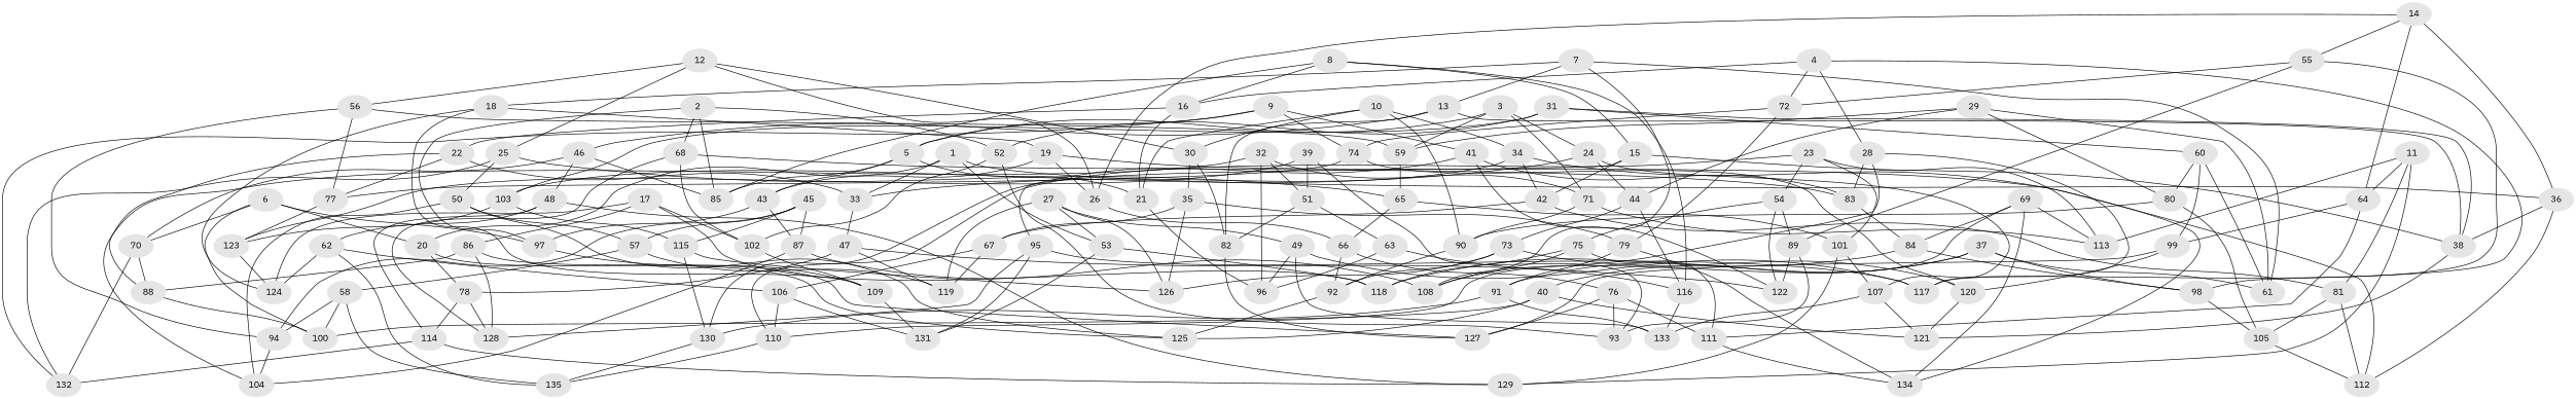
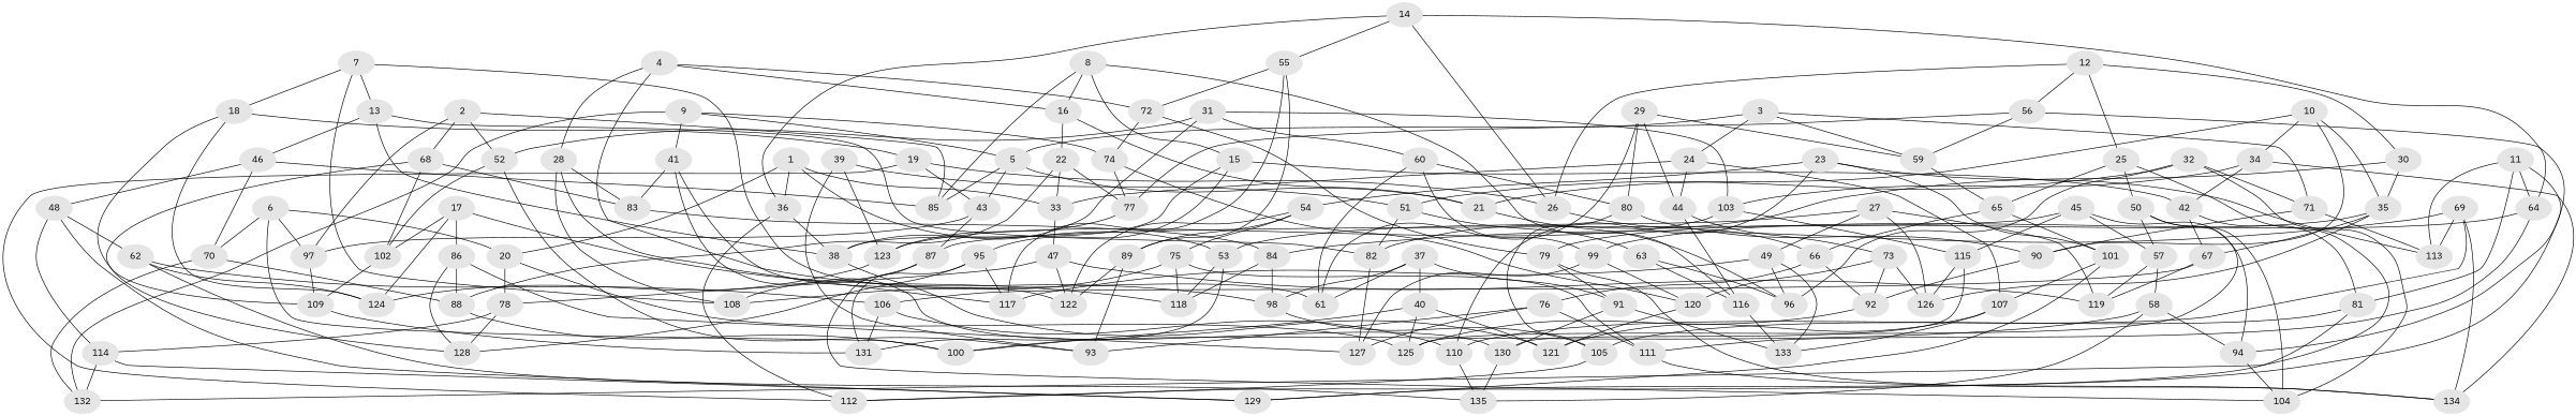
  graph {
    fontname="IBM Plex Sans"
    node [color=gray90 fontname="IBM Plex Sans" style=filled]
    edge [fontname="IBM Plex Sans"]
    1
    20
    33
    36
    53
    78
    125
    47
    38
    112
    118
    131
    2
    52
    68
    85
    97
    102
    93
    83
    128
    109
    3
    5
    24
    59
    71
    21
    43
    44
    107
    65
    90
    113
    4
    16
    28
    72
    98
    22
    108
    117
    74
    79
    105
    96
    87
    6
    70
    100
    132
    88
    7
    13
    18
    61
    46
    82
    124
    19
    8
    15
    116
    42
    95
    133
    9
    41
    39
    51
    123
    122
    130
    77
    120
    10
    30
    34
    35
    103
    134
    92
    11
    64
    81
    129
    99
    111
    12
    25
    26
    56
    50
    66
    94
    48
    63
    127
    14
    55
    89
    121
    67
    17
    86
    114
    23
    54
    101
    110
    75
    135
    73
    104
    57
    76
    27
    49
    119
    126
    84
    29
    80
    31
    60
    115
    32
    106
    91
    37
    40
    45
    58
    62
    69
    1 -- 20
    1 -- 33
    1 -- 36
    1 -- 53
    20 -- 78
    20 -- 125
    33 -- 47
    36 -- 38
    36 -- 112
    53 -- 118
    53 -- 131
    78 -- 128
    78 -- 114
    47 -- 78
    47 -- 122
    47 -- 119
    38 -- 121
    2 -- 52
    2 -- 68
    2 -- 85
    2 -- 97
    52 -- 102
    52 -- 93
    68 -- 102
    68 -- 83
    68 -- 128
    97 -- 109
    102 -- 109
    83 -- 84
    109 -- 131
    3 -- 5
    3 -- 24
    3 -- 59
    3 -- 71
    5 -- 85
    5 -- 21
    5 -- 43
    24 -- 33
    24 -- 44
    24 -- 107
    59 -- 65
    71 -- 90
    71 -- 113
    21 -- 96
    43 -- 97
    43 -- 87
    44 -- 116
    44 -- 73
    107 -- 133
    107 -- 121
    65 -- 66
    65 -- 101
    90 -- 92
    4 -- 16
    4 -- 28
    4 -- 72
    4 -- 98
    16 -- 21
    16 -- 22
    28 -- 83
    28 -- 108
    28 -- 117
    72 -- 74
    72 -- 79
    98 -- 105
    22 -- 33
    22 -- 88
    22 -- 77
    74 -- 77
    74 -- 120
    79 -- 134
    79 -- 91
    105 -- 112
    87 -- 108
    87 -- 104
    6 -- 20
    6 -- 97
    6 -- 70
    6 -- 100
    70 -- 132
    70 -- 88
    88 -- 100
    7 -- 108
    7 -- 13
    7 -- 18
    7 -- 61
    13 -- 38
    13 -- 46
    13 -- 82
    18 -- 109
    18 -- 124
    18 -- 19
    46 -- 85
    46 -- 70
    46 -- 48
    82 -- 127
    19 -- 112
    19 -- 43
    19 -- 26
    8 -- 85
    8 -- 16
    8 -- 15
    8 -- 116
    15 -- 38
    15 -- 42
    15 -- 95
    116 -- 133
    42 -- 81
    42 -- 67
    95 -- 131
    95 -- 128
    95 -- 117
    9 -- 5
    9 -- 74
    9 -- 132
    9 -- 41
    41 -- 83
    41 -- 122
    41 -- 130
    39 -- 93
    39 -- 51
    39 -- 123
    51 -- 82
    51 -- 63
    123 -- 124
    130 -- 135
    77 -- 123
    120 -- 121
    10 -- 21
    10 -- 90
-   10 -- 30
+   10 -- 35
    10 -- 34
    30 -- 82
    30 -- 35
    34 -- 42
    34 -- 103
    34 -- 134
    35 -- 79
    35 -- 67
    35 -- 126
    103 -- 123
    103 -- 115
    92 -- 125
    11 -- 113
    11 -- 64
    11 -- 81
    11 -- 129
    64 -- 99
    64 -- 111
    81 -- 112
    81 -- 105
    99 -- 120
    99 -- 127
    111 -- 134
    12 -- 30
    12 -- 25
    12 -- 26
    12 -- 56
    25 -- 65
    25 -- 132
    25 -- 50
    26 -- 66
    56 -- 59
    56 -- 77
    56 -- 94
    50 -- 125
    50 -- 104
    50 -- 57
    66 -- 92
    66 -- 76
    94 -- 104
    48 -- 129
    48 -- 114
    48 -- 62
    63 -- 96
    63 -- 116
    14 -- 36
    14 -- 64
    14 -- 26
    14 -- 55
    55 -- 72
    55 -- 117
    55 -- 89
    89 -- 93
    89 -- 122
    67 -- 119
    67 -- 106
    17 -- 118
    17 -- 102
    17 -- 124
    17 -- 86
    86 -- 128
    86 -- 88
    86 -- 127
    114 -- 132
    114 -- 129
    23 -- 113
    23 -- 54
    23 -- 101
    23 -- 110
    54 -- 122
    54 -- 89
    54 -- 75
    101 -- 107
    101 -- 129
    110 -- 135
    75 -- 118
    75 -- 108
    75 -- 111
    73 -- 120
    73 -- 92
    73 -- 126
    57 -- 119
    57 -- 58
    76 -- 93
    76 -- 111
    76 -- 127
    27 -- 53
    27 -- 49
    27 -- 119
    27 -- 126
    49 -- 117
    49 -- 96
    49 -- 133
    84 -- 118
    84 -- 98
    29 -- 59
    29 -- 44
    29 -- 61
    29 -- 80
    80 -- 90
    80 -- 105
    31 -- 38
    31 -- 52
    31 -- 103
    31 -- 60
    60 -- 61
    60 -- 99
    60 -- 80
    115 -- 130
    115 -- 126
    32 -- 71
    32 -- 96
    32 -- 51
    32 -- 104
    106 -- 131
    106 -- 110
    91 -- 133
    91 -- 130
    37 -- 98
    37 -- 61
    37 -- 91
    37 -- 40
    40 -- 125
    40 -- 100
    40 -- 121
    45 -- 87
    45 -- 94
    45 -- 57
    45 -- 115
    58 -- 100
    58 -- 94
    58 -- 135
    62 -- 124
    62 -- 135
    62 -- 106
    69 -- 113
    69 -- 134
    69 -- 110
    69 -- 84
  }
